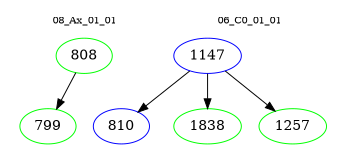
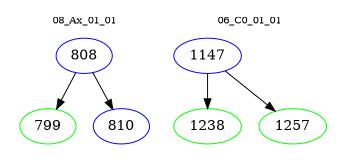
  digraph {
    node [color=blue]
    edge [color=black]
-   n1 [color=green label=808]
+   n1 [label=808]
    n2 [color=green label=799]
    n3 [label=810]
    n4 [label=1147]
-   n5 [color=green label=1838]
+   n5 [color=green label=1238]
    n6 [color=green label=1257]
    subgraph cluster_1 {
      color=white
      fontsize=10
      label="08_Ax_01_01"
      n1
      n2
      n3
    }
    subgraph cluster_2 {
      color=white
      fontsize=10
      label="06_C0_01_01"
      n4
      n5
      n6
    }
    n1 -> n2
-   n4 -> n3
+   n1 -> n3
    n4 -> n5
    n4 -> n6
  }
